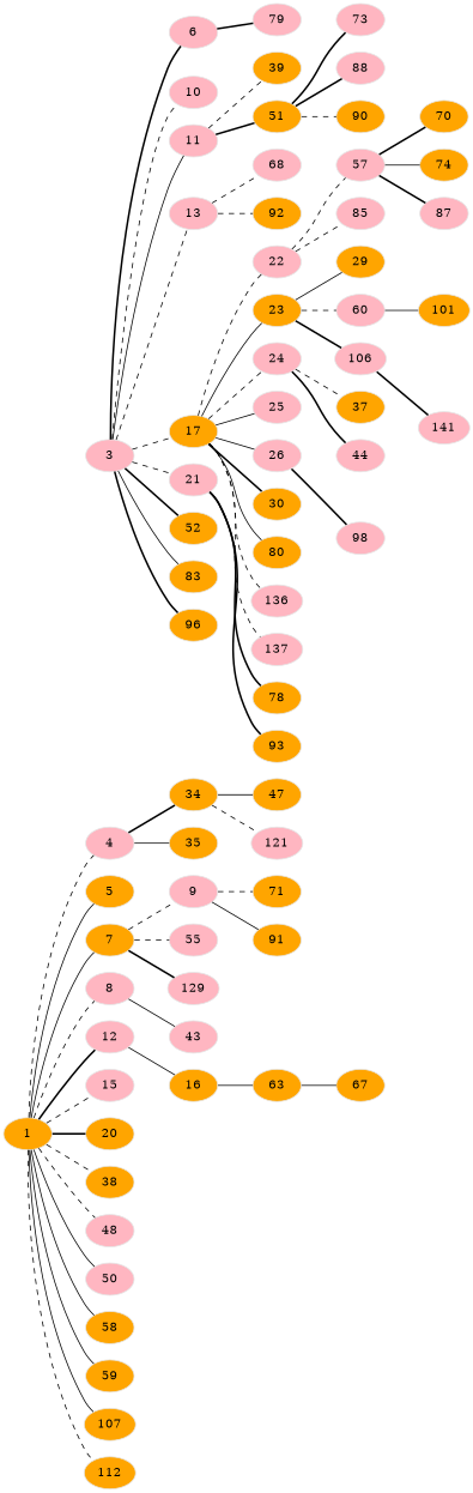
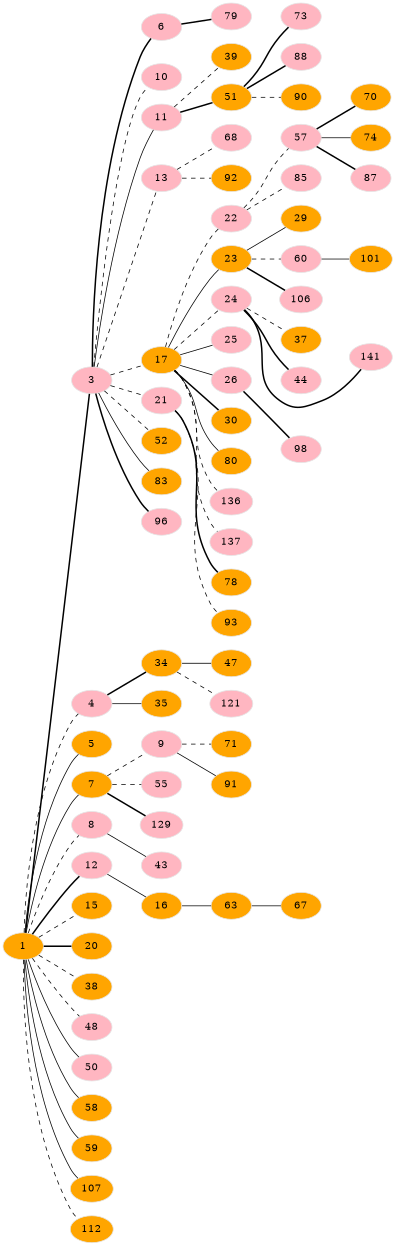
  graph {
    rankdir=LR
    node [color=gray90 fillcolor=orange style=filled]
    edge [style=dashed]
    1 [super="+2"]
    3 [fillcolor=lightpink]
    4 [fillcolor=lightpink]
    5 [super="+82"]
    7
    8 [fillcolor=lightpink super="+86"]
    12 [fillcolor=lightpink]
-   15 [fillcolor=lightpink super="+118+104+27"]
+   15 [super="+118+104+27"]
    20
    38 [super="+54+45"]
    48 [fillcolor=lightpink]
    50 [fillcolor=lightpink]
    58
    59 [super="+76"]
    107
    112
    6 [fillcolor=lightpink super="+53"]
    10 [fillcolor=lightpink super="+41+69"]
    11 [fillcolor=lightpink super="+40"]
    13 [fillcolor=lightpink super="+89+117"]
    17 [super="+19"]
    21 [fillcolor=lightpink super="+33+127+77+42"]
    52
    83
-   96
+   96 [fillcolor=lightpink]
    34 [super="+64+100+36"]
    35 [super="+105+135"]
    9 [fillcolor=lightpink super="+31+65"]
    55 [fillcolor=lightpink super="+75+94"]
    129 [fillcolor=lightpink]
    43 [fillcolor=lightpink]
    16 [super="+18"]
    79 [fillcolor=lightpink super="+123"]
    39
    51 [super="+56"]
    68 [fillcolor=lightpink]
    92
    22 [fillcolor=lightpink super="+97"]
    23
    24 [fillcolor=lightpink super="+28+95"]
    25 [fillcolor=lightpink]
    26 [fillcolor=lightpink]
    30
    80
    136 [fillcolor=lightpink]
    137 [fillcolor=lightpink]
    78 [super="+84"]
    93 [super="+102"]
    47 [super="+108"]
    121 [fillcolor=lightpink]
    71
    91
    73 [fillcolor=lightpink]
    88 [fillcolor=lightpink]
    90 [super="+139"]
    63
    67 [super="+110"]
    57 [fillcolor=lightpink]
    85 [fillcolor=lightpink]
    29 [super="+128+126+66"]
    60 [fillcolor=lightpink]
    106 [fillcolor=lightpink]
    37 [super="+99"]
    44 [fillcolor=lightpink]
    141 [fillcolor=lightpink]
    98 [fillcolor=lightpink]
    70
    74
    87 [fillcolor=lightpink super="+124"]
    101
+   1 -- 3 [style=bold]
    1 -- 4
    1 -- 5 [style=solid]
    1 -- 7 [style=solid]
    1 -- 8
    1 -- 12 [style=bold]
    1 -- 15
    1 -- 20 [style=bold]
    1 -- 38
    1 -- 48
    1 -- 50 [style=solid]
    1 -- 58 [style=solid]
    1 -- 59 [style=solid]
    1 -- 107 [style=solid]
    1 -- 112
    3 -- 6 [style=bold]
    3 -- 10
    3 -- 11 [style=solid]
    3 -- 13
    3 -- 17
    3 -- 21
-   3 -- 52 [style=bold]
+   3 -- 52
    3 -- 83 [style=solid]
    3 -- 96 [style=bold]
    4 -- 34 [style=bold]
    4 -- 35 [style=solid]
    7 -- 9
    7 -- 55
    7 -- 129 [style=bold]
    8 -- 43 [style=solid]
    12 -- 16 [style=solid]
    6 -- 79 [style=bold]
    11 -- 39
    11 -- 51 [style=bold]
    13 -- 68
    13 -- 92
    17 -- 22
    17 -- 23 [style=solid]
    17 -- 24
    17 -- 25 [style=solid]
    17 -- 26 [style=solid]
    17 -- 30 [style=bold]
    17 -- 80 [style=solid]
    17 -- 136
    17 -- 137
    21 -- 78 [style=bold]
-   21 -- 93 [style=bold]
+   21 -- 93
    34 -- 47 [style=solid]
    34 -- 121
    9 -- 71
    9 -- 91 [style=solid]
    16 -- 63 [style=solid]
    51 -- 73 [style=bold]
    51 -- 88 [style=bold]
    51 -- 90
    22 -- 57
    22 -- 85
    23 -- 29 [style=solid]
    23 -- 60
    23 -- 106 [style=bold]
    24 -- 37
    24 -- 44 [style=bold]
-   106 -- 141 [style=bold]
+   24 -- 141 [style=bold]
    26 -- 98 [style=bold]
    63 -- 67 [style=solid]
    57 -- 70 [style=bold]
    57 -- 74 [style=solid]
    57 -- 87 [style=bold]
    60 -- 101 [style=solid]
  }
